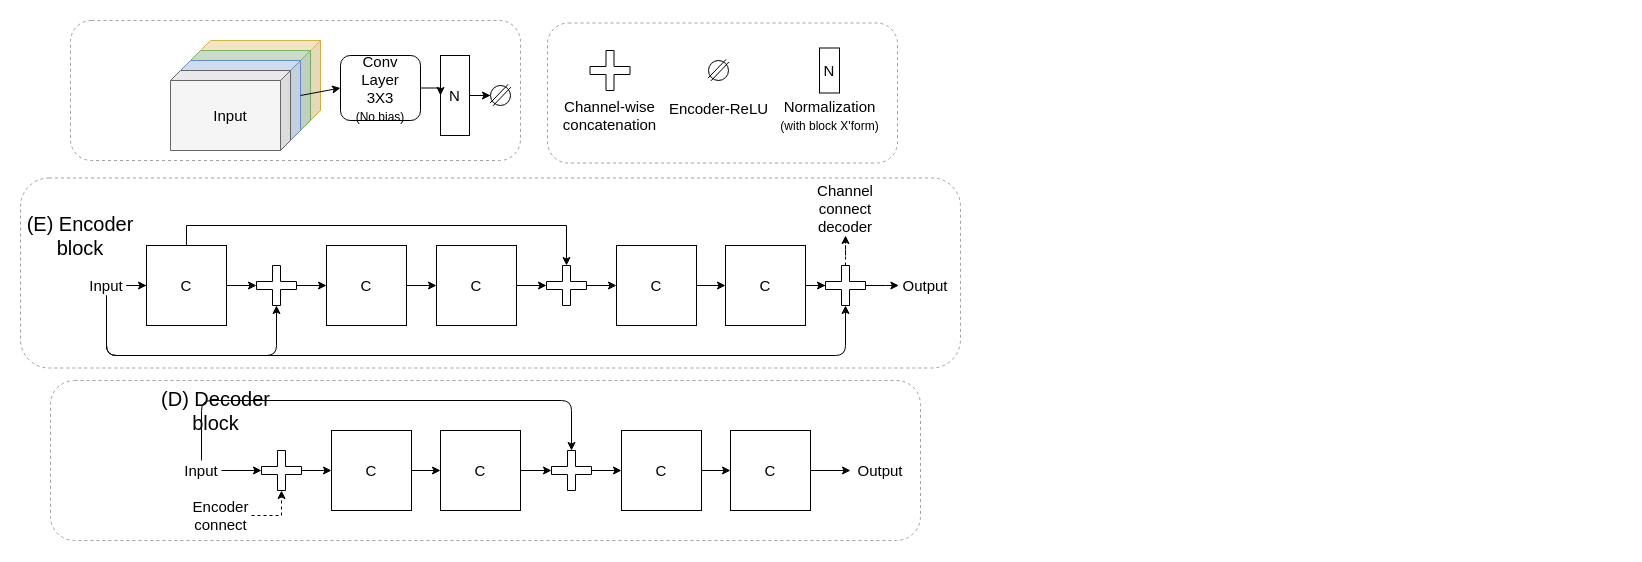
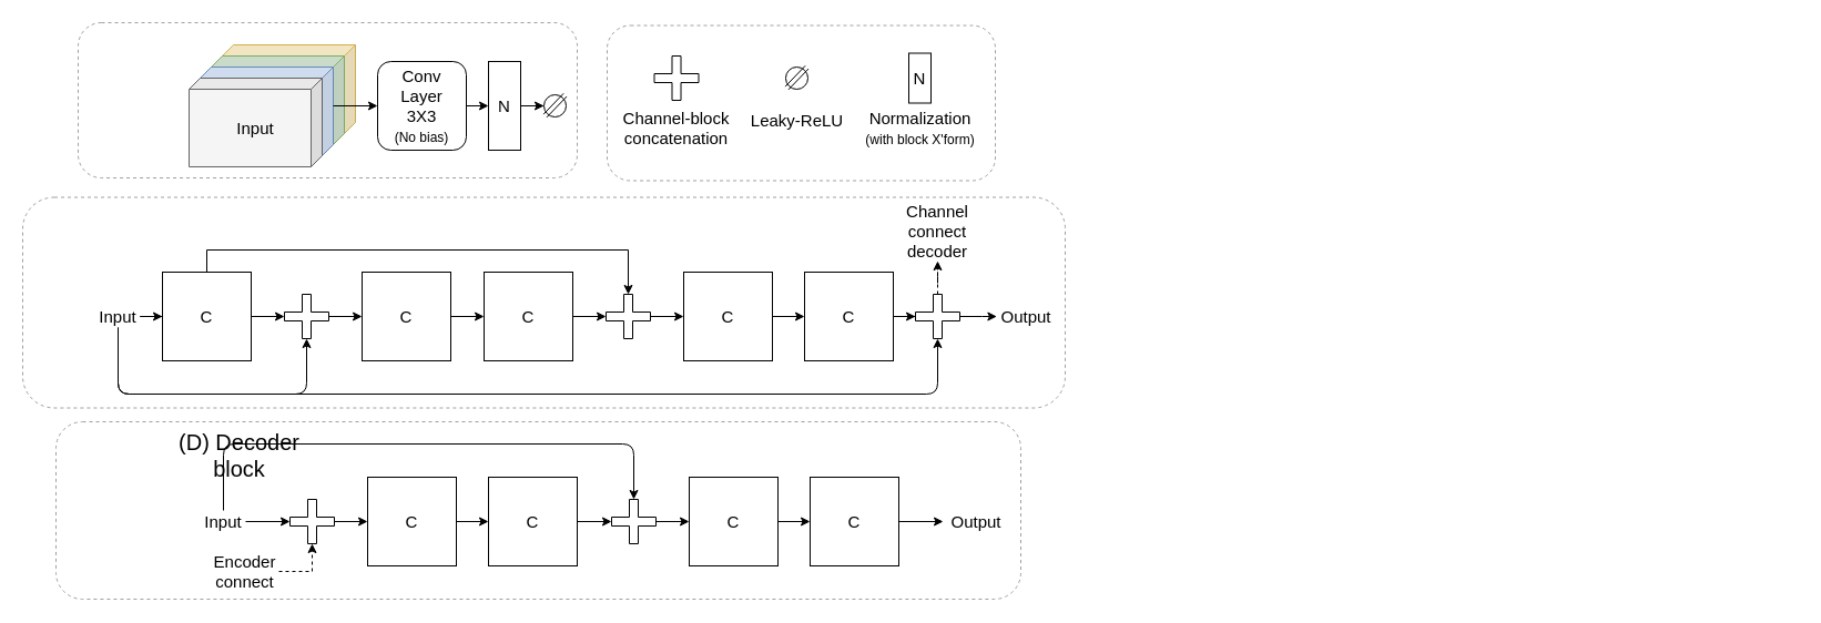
  <mxCell id="0" />
  <mxCell id="1" parent="0" />
  <mxCell id="2" value="" style="group" vertex="1" connectable="0" parent="1"><mxGeometry x="1149.5" y="60" width="470.5" height="112.5" as="geometry" /></mxCell>
  <mxCell id="3" value="" style="group" vertex="1" connectable="0" parent="2"><mxGeometry x="-609.5" y="-37.5" width="358.5" height="140" as="geometry" /></mxCell>
  <mxCell id="4" value="" style="rounded=1;whiteSpace=wrap;html=1;fillColor=none;dashed=1;strokeColor=#A1A1A1;" vertex="1" parent="3"><mxGeometry x="7" width="350" height="140" as="geometry" /></mxCell>
- <mxCell id="5" value="Channel-wise concatenation" style="text;html=1;strokeColor=none;fillColor=none;align=center;verticalAlign=middle;whiteSpace=wrap;rounded=0;fontSize=15;" vertex="1" parent="3"><mxGeometry y="67.5" width="139" height="50" as="geometry" /></mxCell>
+ <mxCell id="5" value="Channel-block concatenation" style="text;html=1;strokeColor=none;fillColor=none;align=center;verticalAlign=middle;whiteSpace=wrap;rounded=0;fontSize=15;" vertex="1" parent="3"><mxGeometry y="67.5" width="139" height="50" as="geometry" /></mxCell>
  <mxCell id="6" value="" style="shape=cross;whiteSpace=wrap;html=1;" vertex="1" parent="3"><mxGeometry x="49.5" y="27.5" width="40" height="40" as="geometry" /></mxCell>
  <mxCell id="7" value="" style="group" vertex="1" connectable="0" parent="3"><mxGeometry x="108.5" y="37.5" width="139" height="60" as="geometry" /></mxCell>
  <mxCell id="8" value="" style="group" vertex="1" connectable="0" parent="7"><mxGeometry x="59.5" width="20" height="20" as="geometry" /></mxCell>
  <mxCell id="9" value="" style="ellipse;whiteSpace=wrap;html=1;aspect=fixed;fontSize=15;" vertex="1" parent="8"><mxGeometry width="20" height="20" as="geometry" /></mxCell>
  <mxCell id="10" value="" style="shape=link;html=1;fontSize=15;" edge="1" parent="8"><mxGeometry width="50" height="50" relative="1" as="geometry"><mxPoint x="1" y="19" as="sourcePoint" /><mxPoint x="19.069" y="0.208" as="targetPoint" /></mxGeometry></mxCell>
- <mxCell id="11" value="Encoder-ReLU" style="text;html=1;strokeColor=none;fillColor=none;align=center;verticalAlign=middle;whiteSpace=wrap;rounded=0;fontSize=15;" vertex="1" parent="7"><mxGeometry y="35" width="139" height="25" as="geometry" /></mxCell>
+ <mxCell id="11" value="Leaky-ReLU" style="text;html=1;strokeColor=none;fillColor=none;align=center;verticalAlign=middle;whiteSpace=wrap;rounded=0;fontSize=15;" vertex="1" parent="7"><mxGeometry y="35" width="139" height="25" as="geometry" /></mxCell>
  <mxCell id="12" value="N" style="rounded=0;whiteSpace=wrap;html=1;fillColor=none;fontSize=15;" vertex="1" parent="3"><mxGeometry x="279" y="25" width="20" height="45" as="geometry" /></mxCell>
  <mxCell id="13" value="" style="group" vertex="1" connectable="0" parent="3"><mxGeometry x="219.5" y="67.5" width="139" height="50" as="geometry" /></mxCell>
  <mxCell id="14" value="Normalization&lt;br&gt;&lt;font style=&quot;font-size: 12px&quot;&gt;(with block X'form)&lt;/font&gt;" style="text;html=1;strokeColor=none;fillColor=none;align=center;verticalAlign=middle;whiteSpace=wrap;rounded=0;fontSize=15;" vertex="1" parent="13"><mxGeometry width="139" height="50" as="geometry" /></mxCell>
  <mxCell id="15" value="" style="group" vertex="1" connectable="0" parent="1"><mxGeometry x="50" y="380" width="870" height="160" as="geometry" /></mxCell>
  <mxCell id="16" value="" style="group" vertex="1" connectable="0" parent="15"><mxGeometry width="870" height="160" as="geometry" /></mxCell>
  <mxCell id="17" value="Input" style="text;html=1;strokeColor=none;fillColor=none;align=center;verticalAlign=middle;whiteSpace=wrap;rounded=0;fontSize=15;" parent="16" vertex="1"><mxGeometry x="131" y="80" width="40" height="20" as="geometry" /></mxCell>
  <mxCell id="18" value="Encoder&lt;br style=&quot;font-size: 15px;&quot;&gt;connect" style="text;html=1;strokeColor=none;fillColor=none;align=center;verticalAlign=middle;whiteSpace=wrap;rounded=0;fontSize=15;" parent="16" vertex="1"><mxGeometry x="140" y="110" width="61" height="50" as="geometry" /></mxCell>
  <mxCell id="19" value="(D) Decoder&lt;br&gt;block" style="text;html=1;strokeColor=none;fillColor=none;align=center;verticalAlign=middle;whiteSpace=wrap;rounded=0;fontSize=20;" parent="16" vertex="1"><mxGeometry x="110" y="10" width="111" height="40" as="geometry" /></mxCell>
  <mxCell id="20" value="" style="shape=cross;whiteSpace=wrap;html=1;" vertex="1" parent="16"><mxGeometry x="211" y="70" width="40" height="40" as="geometry" /></mxCell>
  <mxCell id="21" style="edgeStyle=orthogonalEdgeStyle;rounded=0;orthogonalLoop=1;jettySize=auto;html=1;entryX=0;entryY=0.5;entryDx=0;entryDy=0;entryPerimeter=0;" edge="1" parent="16" source="17" target="20"><mxGeometry relative="1" as="geometry" /></mxCell>
  <mxCell id="22" style="edgeStyle=orthogonalEdgeStyle;rounded=0;orthogonalLoop=1;jettySize=auto;html=1;entryX=0.5;entryY=1;entryDx=0;entryDy=0;entryPerimeter=0;dashed=1;" edge="1" parent="16" source="18" target="20"><mxGeometry relative="1" as="geometry" /></mxCell>
  <mxCell id="23" value="C" style="rounded=0;whiteSpace=wrap;html=1;fontSize=15;" vertex="1" parent="16"><mxGeometry x="281" y="50" width="80" height="80" as="geometry" /></mxCell>
  <mxCell id="24" style="edgeStyle=orthogonalEdgeStyle;rounded=0;orthogonalLoop=1;jettySize=auto;html=1;" edge="1" parent="16" source="20" target="23"><mxGeometry relative="1" as="geometry" /></mxCell>
  <mxCell id="25" value="C" style="rounded=0;whiteSpace=wrap;html=1;fontSize=15;" vertex="1" parent="16"><mxGeometry x="390" y="50" width="80" height="80" as="geometry" /></mxCell>
  <mxCell id="26" style="edgeStyle=orthogonalEdgeStyle;rounded=0;orthogonalLoop=1;jettySize=auto;html=1;entryX=0;entryY=0.5;entryDx=0;entryDy=0;" edge="1" parent="16" source="23" target="25"><mxGeometry relative="1" as="geometry" /></mxCell>
  <mxCell id="27" value="" style="shape=cross;whiteSpace=wrap;html=1;" vertex="1" parent="16"><mxGeometry x="501" y="70" width="40" height="40" as="geometry" /></mxCell>
  <mxCell id="28" style="edgeStyle=orthogonalEdgeStyle;rounded=0;orthogonalLoop=1;jettySize=auto;html=1;entryX=0;entryY=0.5;entryDx=0;entryDy=0;entryPerimeter=0;" edge="1" parent="16" source="25" target="27"><mxGeometry relative="1" as="geometry" /></mxCell>
  <mxCell id="29" value="" style="edgeStyle=elbowEdgeStyle;elbow=vertical;endArrow=classic;html=1;exitX=0.5;exitY=0;exitDx=0;exitDy=0;fontSize=15;entryX=0.5;entryY=0;entryDx=0;entryDy=0;entryPerimeter=0;" edge="1" parent="16" source="17" target="27"><mxGeometry width="50" height="50" relative="1" as="geometry"><mxPoint x="191" y="-50" as="sourcePoint" /><mxPoint x="361" y="-40" as="targetPoint" /><Array as="points"><mxPoint x="350" y="20" /><mxPoint x="441" y="20" /></Array></mxGeometry></mxCell>
  <mxCell id="30" value="C" style="rounded=0;whiteSpace=wrap;html=1;fontSize=15;" vertex="1" parent="16"><mxGeometry x="571" y="50" width="80" height="80" as="geometry" /></mxCell>
  <mxCell id="31" style="edgeStyle=orthogonalEdgeStyle;rounded=0;orthogonalLoop=1;jettySize=auto;html=1;entryX=0;entryY=0.5;entryDx=0;entryDy=0;" edge="1" parent="16" source="27" target="30"><mxGeometry relative="1" as="geometry" /></mxCell>
  <mxCell id="32" value="C" style="rounded=0;whiteSpace=wrap;html=1;fontSize=15;" vertex="1" parent="16"><mxGeometry x="680" y="50" width="80" height="80" as="geometry" /></mxCell>
  <mxCell id="33" style="edgeStyle=orthogonalEdgeStyle;rounded=0;orthogonalLoop=1;jettySize=auto;html=1;entryX=0;entryY=0.5;entryDx=0;entryDy=0;" edge="1" parent="16" source="30" target="32"><mxGeometry relative="1" as="geometry" /></mxCell>
  <mxCell id="34" value="Output" style="text;html=1;strokeColor=none;fillColor=none;align=center;verticalAlign=middle;whiteSpace=wrap;rounded=0;fontSize=15;" vertex="1" parent="16"><mxGeometry x="800" y="80" width="60" height="20" as="geometry" /></mxCell>
  <mxCell id="35" style="edgeStyle=orthogonalEdgeStyle;rounded=0;orthogonalLoop=1;jettySize=auto;html=1;entryX=0;entryY=0.5;entryDx=0;entryDy=0;" edge="1" parent="16" source="32" target="34"><mxGeometry relative="1" as="geometry"><mxPoint x="790" y="90" as="targetPoint" /></mxGeometry></mxCell>
  <mxCell id="36" value="" style="rounded=1;whiteSpace=wrap;html=1;fillColor=none;dashed=1;strokeColor=#A1A1A1;" vertex="1" parent="16"><mxGeometry width="870" height="160" as="geometry" /></mxCell>
  <mxCell id="37" value="" style="group" vertex="1" connectable="0" parent="1"><mxGeometry x="20" y="177.5" width="940" height="190" as="geometry" /></mxCell>
  <mxCell id="38" value="" style="rounded=1;whiteSpace=wrap;html=1;fillColor=none;dashed=1;strokeColor=#A1A1A1;" vertex="1" parent="37"><mxGeometry width="940" height="190" as="geometry" /></mxCell>
  <mxCell id="39" value="" style="group" vertex="1" connectable="0" parent="37"><mxGeometry x="5" y="2.5" width="930" height="185" as="geometry" /></mxCell>
  <mxCell id="40" value="C" style="rounded=0;whiteSpace=wrap;html=1;fontSize=15;" parent="39" vertex="1"><mxGeometry x="121" y="65" width="80" height="80" as="geometry" /></mxCell>
  <mxCell id="41" style="edgeStyle=orthogonalEdgeStyle;rounded=0;orthogonalLoop=1;jettySize=auto;html=1;entryX=0;entryY=0.5;entryDx=0;entryDy=0;" edge="1" parent="39" source="42" target="40"><mxGeometry relative="1" as="geometry" /></mxCell>
  <mxCell id="42" value="Input" style="text;html=1;strokeColor=none;fillColor=none;align=center;verticalAlign=middle;whiteSpace=wrap;rounded=0;fontSize=15;" parent="39" vertex="1"><mxGeometry x="61" y="95" width="40" height="20" as="geometry" /></mxCell>
  <mxCell id="43" value="C" style="rounded=0;whiteSpace=wrap;html=1;fontSize=15;" parent="39" vertex="1"><mxGeometry x="591" y="65" width="80" height="80" as="geometry" /></mxCell>
  <mxCell id="44" value="Channel&lt;br style=&quot;font-size: 15px;&quot;&gt;connect&lt;br style=&quot;font-size: 15px;&quot;&gt;decoder" style="text;html=1;strokeColor=none;fillColor=none;align=center;verticalAlign=middle;whiteSpace=wrap;rounded=0;fontSize=15;" parent="39" vertex="1"><mxGeometry x="785" width="70" height="55" as="geometry" /></mxCell>
  <mxCell id="45" value="" style="edgeStyle=elbowEdgeStyle;elbow=vertical;endArrow=classic;html=1;exitX=0.5;exitY=1;exitDx=0;exitDy=0;entryX=0.5;entryY=1;entryDx=0;entryDy=0;fontSize=15;entryPerimeter=0;" parent="39" source="42" target="62" edge="1"><mxGeometry width="50" height="50" relative="1" as="geometry"><mxPoint x="511" y="265" as="sourcePoint" /><mxPoint x="821" y="145" as="targetPoint" /><Array as="points"><mxPoint x="321" y="175" /></Array></mxGeometry></mxCell>
- <mxCell id="46" value="(E) Encoder&lt;br&gt;block" style="text;html=1;strokeColor=none;fillColor=none;align=center;verticalAlign=middle;whiteSpace=wrap;rounded=0;fontSize=20;" parent="39" vertex="1"><mxGeometry y="25" width="110" height="60" as="geometry" /></mxCell>
  <mxCell id="47" value="C" style="rounded=0;whiteSpace=wrap;html=1;fontSize=15;" vertex="1" parent="39"><mxGeometry x="301" y="65" width="80" height="80" as="geometry" /></mxCell>
  <mxCell id="48" style="edgeStyle=orthogonalEdgeStyle;rounded=0;orthogonalLoop=1;jettySize=auto;html=1;" edge="1" parent="39" source="49" target="47"><mxGeometry relative="1" as="geometry" /></mxCell>
  <mxCell id="49" value="" style="shape=cross;whiteSpace=wrap;html=1;" vertex="1" parent="39"><mxGeometry x="231" y="85" width="40" height="40" as="geometry" /></mxCell>
  <mxCell id="50" style="edgeStyle=orthogonalEdgeStyle;rounded=0;orthogonalLoop=1;jettySize=auto;html=1;entryX=0;entryY=0.5;entryDx=0;entryDy=0;entryPerimeter=0;" edge="1" parent="39" source="40" target="49"><mxGeometry relative="1" as="geometry" /></mxCell>
  <mxCell id="51" value="" style="edgeStyle=elbowEdgeStyle;elbow=vertical;endArrow=classic;html=1;exitX=0.5;exitY=1;exitDx=0;exitDy=0;fontSize=15;entryX=0.5;entryY=1;entryDx=0;entryDy=0;entryPerimeter=0;" edge="1" parent="39" source="42" target="49"><mxGeometry width="50" height="50" relative="1" as="geometry"><mxPoint x="91" y="125" as="sourcePoint" /><mxPoint x="250" y="140" as="targetPoint" /><Array as="points"><mxPoint x="160" y="175" /><mxPoint x="331" y="185" /></Array></mxGeometry></mxCell>
  <mxCell id="52" value="C" style="rounded=0;whiteSpace=wrap;html=1;fontSize=15;" vertex="1" parent="39"><mxGeometry x="411" y="65" width="80" height="80" as="geometry" /></mxCell>
  <mxCell id="53" style="edgeStyle=orthogonalEdgeStyle;rounded=0;orthogonalLoop=1;jettySize=auto;html=1;" edge="1" parent="39" source="47" target="52"><mxGeometry relative="1" as="geometry" /></mxCell>
  <mxCell id="54" style="edgeStyle=orthogonalEdgeStyle;rounded=0;orthogonalLoop=1;jettySize=auto;html=1;entryX=0;entryY=0.5;entryDx=0;entryDy=0;" edge="1" parent="39" source="55" target="43"><mxGeometry relative="1" as="geometry" /></mxCell>
  <mxCell id="55" value="" style="shape=cross;whiteSpace=wrap;html=1;" vertex="1" parent="39"><mxGeometry x="521" y="85" width="40" height="40" as="geometry" /></mxCell>
  <mxCell id="56" style="edgeStyle=orthogonalEdgeStyle;rounded=0;orthogonalLoop=1;jettySize=auto;html=1;exitX=0.5;exitY=0;exitDx=0;exitDy=0;entryX=0.5;entryY=0;entryDx=0;entryDy=0;entryPerimeter=0;" edge="1" parent="39" source="40" target="55"><mxGeometry relative="1" as="geometry"><Array as="points"><mxPoint x="161" y="45" /><mxPoint x="541" y="45" /></Array></mxGeometry></mxCell>
  <mxCell id="57" style="edgeStyle=orthogonalEdgeStyle;rounded=0;orthogonalLoop=1;jettySize=auto;html=1;entryX=0;entryY=0.5;entryDx=0;entryDy=0;entryPerimeter=0;" edge="1" parent="39" source="52" target="55"><mxGeometry relative="1" as="geometry" /></mxCell>
  <mxCell id="58" value="C" style="rounded=0;whiteSpace=wrap;html=1;fontSize=15;" vertex="1" parent="39"><mxGeometry x="700" y="65" width="80" height="80" as="geometry" /></mxCell>
  <mxCell id="59" style="edgeStyle=orthogonalEdgeStyle;rounded=0;orthogonalLoop=1;jettySize=auto;html=1;entryX=0;entryY=0.5;entryDx=0;entryDy=0;" edge="1" parent="39" source="43" target="58"><mxGeometry relative="1" as="geometry" /></mxCell>
  <mxCell id="60" style="edgeStyle=orthogonalEdgeStyle;rounded=0;orthogonalLoop=1;jettySize=auto;html=1;dashed=1;" edge="1" parent="39" source="62" target="44"><mxGeometry relative="1" as="geometry" /></mxCell>
  <mxCell id="61" style="edgeStyle=orthogonalEdgeStyle;rounded=0;orthogonalLoop=1;jettySize=auto;html=1;" edge="1" parent="39" source="62"><mxGeometry relative="1" as="geometry"><mxPoint x="873.356" y="105.03" as="targetPoint" /></mxGeometry></mxCell>
  <mxCell id="62" value="" style="shape=cross;whiteSpace=wrap;html=1;" vertex="1" parent="39"><mxGeometry x="800" y="85" width="40" height="40" as="geometry" /></mxCell>
  <mxCell id="63" value="Output" style="text;html=1;strokeColor=none;fillColor=none;align=center;verticalAlign=middle;whiteSpace=wrap;rounded=0;fontSize=15;" vertex="1" parent="39"><mxGeometry x="870" y="95" width="60" height="20" as="geometry" /></mxCell>
  <mxCell id="64" style="edgeStyle=orthogonalEdgeStyle;rounded=0;orthogonalLoop=1;jettySize=auto;html=1;entryX=0;entryY=0.5;entryDx=0;entryDy=0;entryPerimeter=0;" edge="1" parent="39" source="58" target="62"><mxGeometry relative="1" as="geometry" /></mxCell>
  <mxCell id="65" value="" style="group" vertex="1" connectable="0" parent="1"><mxGeometry x="70" y="20" width="450" height="140" as="geometry" /></mxCell>
  <mxCell id="66" value="" style="rounded=1;whiteSpace=wrap;html=1;fillColor=none;dashed=1;strokeColor=#A1A1A1;" vertex="1" parent="65"><mxGeometry width="450" height="140" as="geometry" /></mxCell>
  <mxCell id="67" value="" style="shape=cube;whiteSpace=wrap;html=1;boundedLbl=1;backgroundOutline=1;darkOpacity=0.05;darkOpacity2=0.1;flipH=1;size=10;comic=0;fillColor=#fff2cc;strokeColor=#d6b656;" vertex="1" parent="65"><mxGeometry x="130" y="20" width="120" height="80" as="geometry" /></mxCell>
  <mxCell id="68" value="" style="shape=cube;whiteSpace=wrap;html=1;boundedLbl=1;backgroundOutline=1;darkOpacity=0.05;darkOpacity2=0.1;flipH=1;size=10;comic=0;fillColor=#d5e8d4;strokeColor=#82b366;" vertex="1" parent="65"><mxGeometry x="120" y="30" width="120" height="80" as="geometry" /></mxCell>
  <mxCell id="69" value="" style="shape=cube;whiteSpace=wrap;html=1;boundedLbl=1;backgroundOutline=1;darkOpacity=0.05;darkOpacity2=0.1;flipH=1;size=10;comic=0;fillColor=#dae8fc;strokeColor=#6c8ebf;" vertex="1" parent="65"><mxGeometry x="110" y="40" width="120" height="80" as="geometry" /></mxCell>
- <mxCell id="70" value="Conv&lt;br&gt;Layer&lt;br&gt;3X3&lt;br&gt;&lt;font style=&quot;font-size: 12px&quot;&gt;(No bias)&lt;/font&gt;" style="rounded=1;whiteSpace=wrap;html=1;fontSize=15;" vertex="1" parent="65"><mxGeometry x="270" y="35" width="80" height="65" as="geometry" /></mxCell>
+ <mxCell id="70" value="Conv&lt;br&gt;Layer&lt;br&gt;3X3&lt;br&gt;&lt;font style=&quot;font-size: 12px&quot;&gt;(No bias)&lt;/font&gt;" style="rounded=1;whiteSpace=wrap;html=1;fontSize=15;" vertex="1" parent="65"><mxGeometry x="270" y="35" width="80" height="80" as="geometry" /></mxCell>
  <mxCell id="71" value="N" style="rounded=0;whiteSpace=wrap;html=1;fillColor=none;fontSize=15;" vertex="1" parent="65"><mxGeometry x="370" y="35" width="29" height="80" as="geometry" /></mxCell>
  <mxCell id="72" style="edgeStyle=orthogonalEdgeStyle;rounded=0;orthogonalLoop=1;jettySize=auto;html=1;exitX=1;exitY=0.5;exitDx=0;exitDy=0;entryX=0;entryY=0.5;entryDx=0;entryDy=0;" edge="1" parent="65" source="70" target="71"><mxGeometry relative="1" as="geometry" /></mxCell>
  <mxCell id="73" value="" style="group" vertex="1" connectable="0" parent="65"><mxGeometry x="420" y="65" width="20" height="20" as="geometry" /></mxCell>
  <mxCell id="74" value="" style="ellipse;whiteSpace=wrap;html=1;aspect=fixed;fontSize=15;" vertex="1" parent="73"><mxGeometry width="20" height="20" as="geometry" /></mxCell>
  <mxCell id="75" value="" style="shape=link;html=1;fontSize=15;" edge="1" parent="73"><mxGeometry width="50" height="50" relative="1" as="geometry"><mxPoint x="1" y="19" as="sourcePoint" /><mxPoint x="19.069" y="0.208" as="targetPoint" /></mxGeometry></mxCell>
  <mxCell id="76" value="" style="shape=cube;whiteSpace=wrap;html=1;boundedLbl=1;backgroundOutline=1;darkOpacity=0.05;darkOpacity2=0.1;flipH=1;size=10;comic=0;fillColor=#f5f5f5;strokeColor=#666666;fontColor=#333333;" vertex="1" parent="65"><mxGeometry x="100" y="50" width="120" height="80" as="geometry" /></mxCell>
  <mxCell id="77" value="Input" style="text;html=1;strokeColor=none;fillColor=none;align=center;verticalAlign=middle;whiteSpace=wrap;rounded=0;fontSize=15;labelBackgroundColor=none;" vertex="1" parent="65"><mxGeometry x="140" y="85" width="40" height="20" as="geometry" /></mxCell>
  <mxCell id="78" style="edgeStyle=orthogonalEdgeStyle;rounded=0;orthogonalLoop=1;jettySize=auto;html=1;entryX=0;entryY=0.5;entryDx=0;entryDy=0;" edge="1" parent="65" source="71" target="74"><mxGeometry relative="1" as="geometry" /></mxCell>
  <mxCell id="79" value="" style="endArrow=classic;html=1;exitX=0;exitY=0;exitDx=0;exitDy=35;exitPerimeter=0;entryX=0;entryY=0.5;entryDx=0;entryDy=0;" edge="1" parent="65" source="69" target="70"><mxGeometry width="50" height="50" relative="1" as="geometry"><mxPoint x="340" y="145" as="sourcePoint" /><mxPoint x="390" y="95" as="targetPoint" /></mxGeometry></mxCell>
